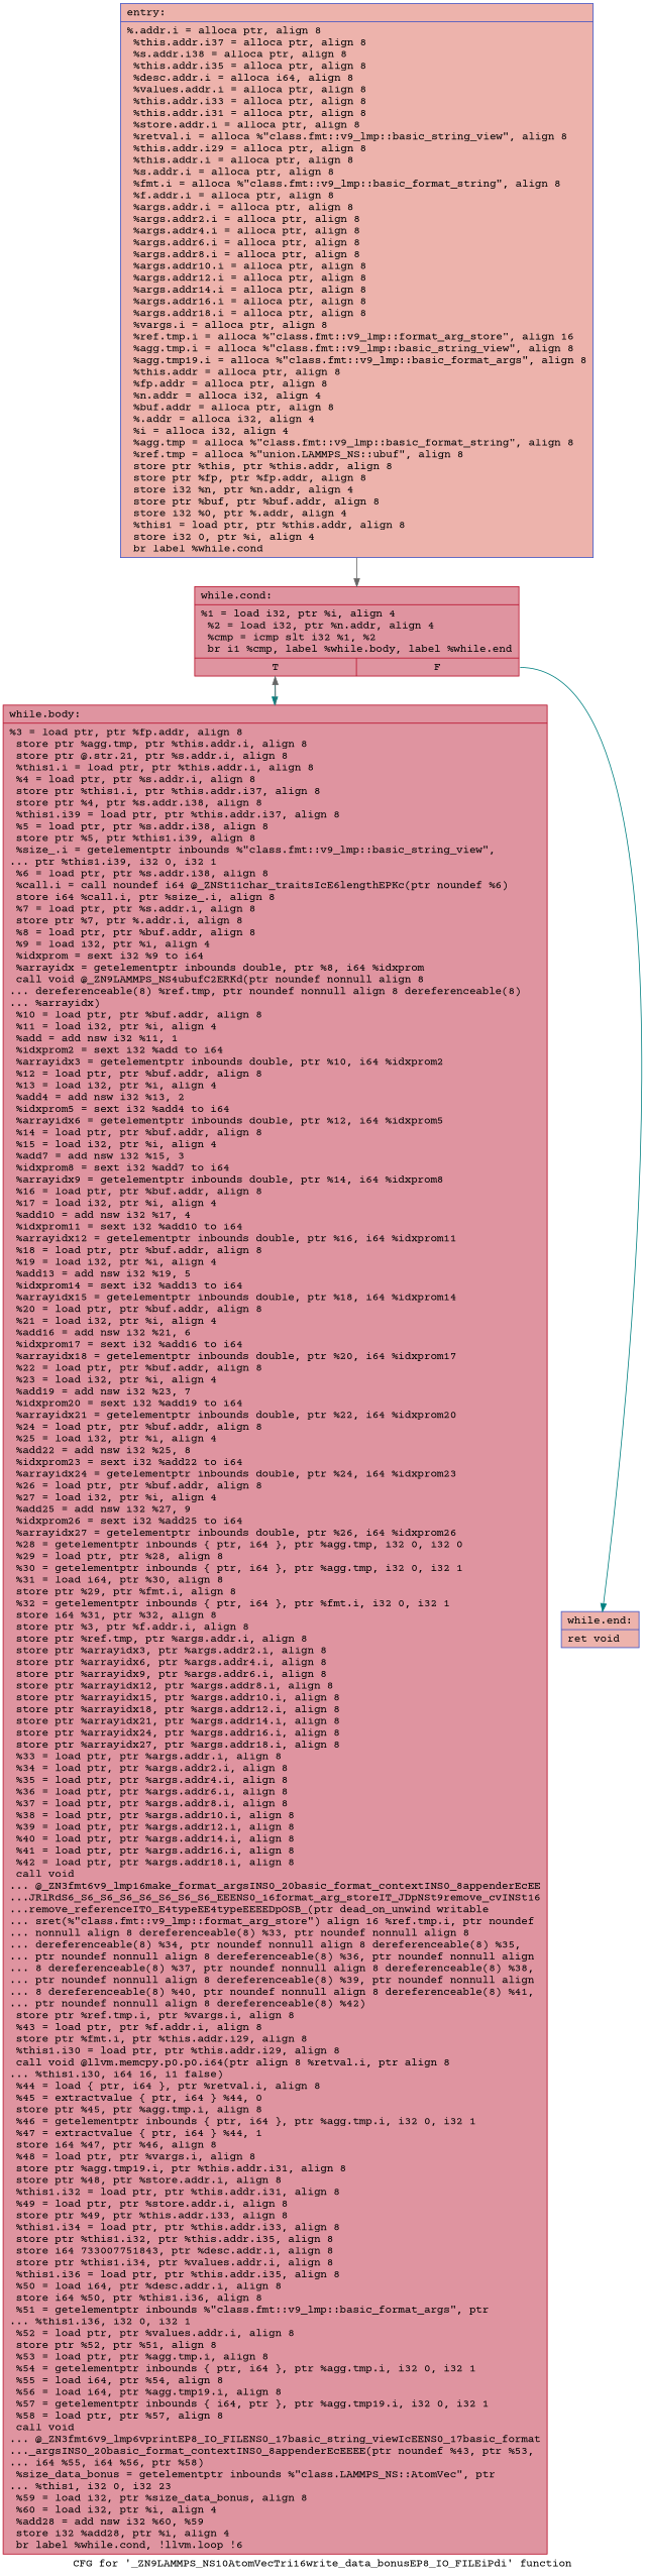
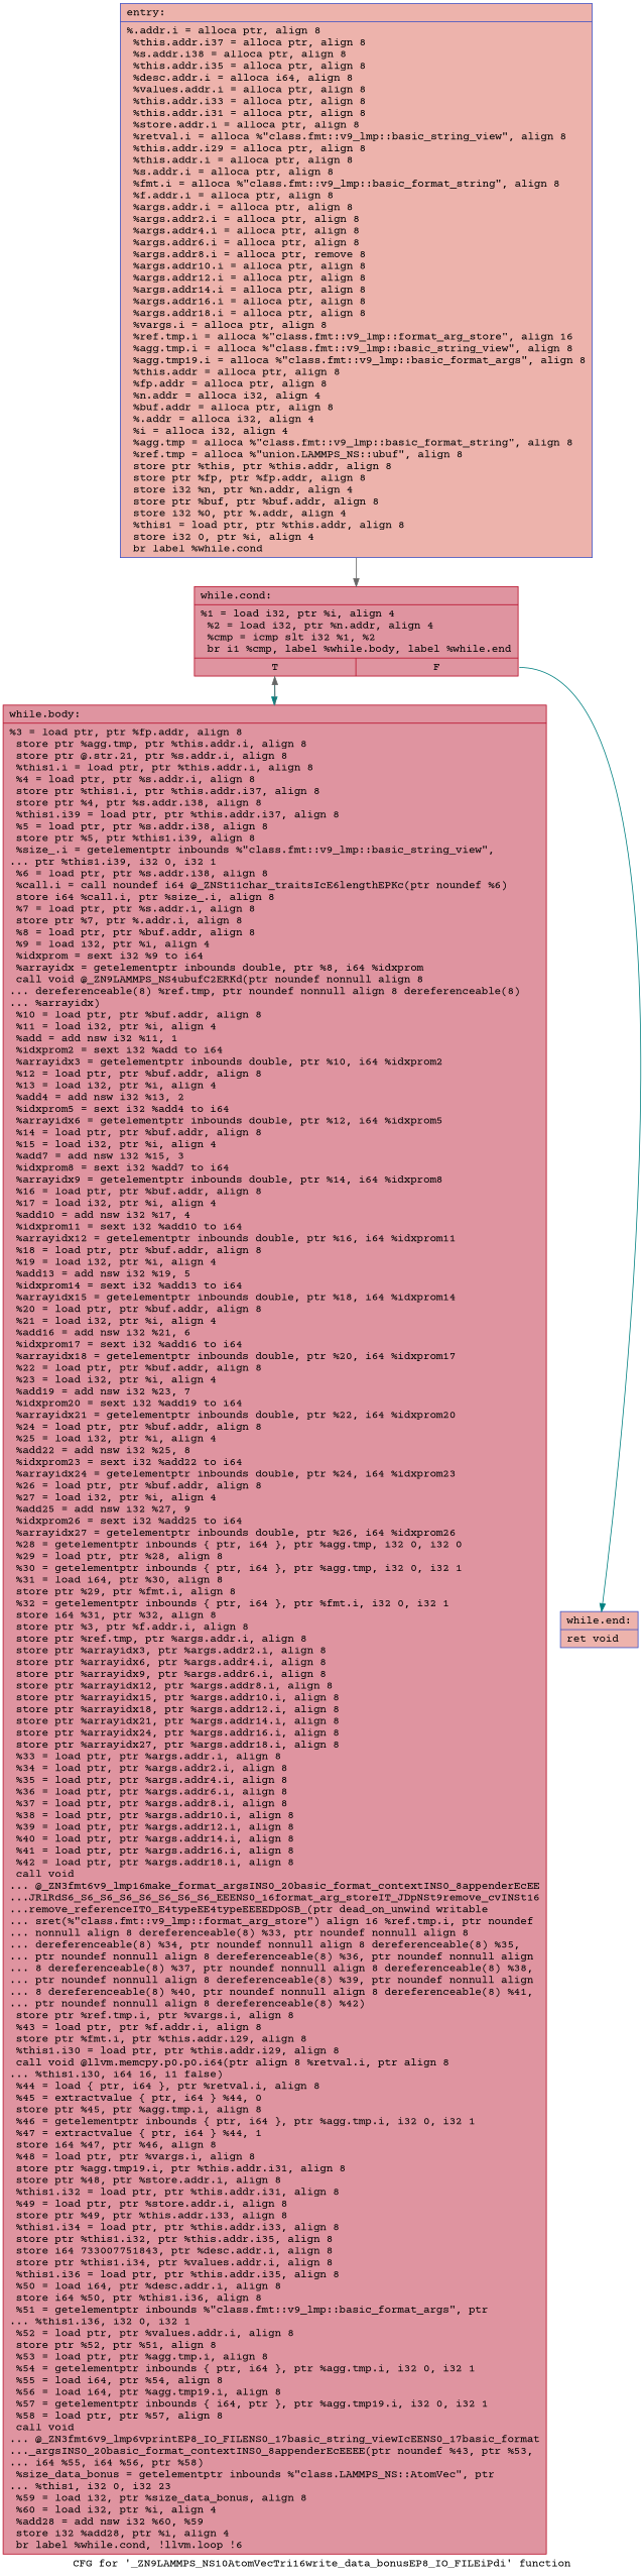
  digraph {
    label="CFG for '_ZN9LAMMPS_NS10AtomVecTri16write_data_bonusEP8_IO_FILEiPdi' function"
    fontname="Courier Prime"
    node [color="#3d50c3ff" fillcolor="#d6524470" fontname="Courier Prime" shape=record style=filled]
    edge [color=gray40 fontname="Courier Prime"]
-   n1 [label="{entry:\l|  %.addr.i = alloca ptr, align 8\l  %this.addr.i37 = alloca ptr, align 8\l  %s.addr.i38 = alloca ptr, align 8\l  %this.addr.i35 = alloca ptr, align 8\l  %desc.addr.i = alloca i64, align 8\l  %values.addr.i = alloca ptr, align 8\l  %this.addr.i33 = alloca ptr, align 8\l  %this.addr.i31 = alloca ptr, align 8\l  %store.addr.i = alloca ptr, align 8\l  %retval.i = alloca %\"class.fmt::v9_lmp::basic_string_view\", align 8\l  %this.addr.i29 = alloca ptr, align 8\l  %this.addr.i = alloca ptr, align 8\l  %s.addr.i = alloca ptr, align 8\l  %fmt.i = alloca %\"class.fmt::v9_lmp::basic_format_string\", align 8\l  %f.addr.i = alloca ptr, align 8\l  %args.addr.i = alloca ptr, align 8\l  %args.addr2.i = alloca ptr, align 8\l  %args.addr4.i = alloca ptr, align 8\l  %args.addr6.i = alloca ptr, align 8\l  %args.addr8.i = alloca ptr, align 8\l  %args.addr10.i = alloca ptr, align 8\l  %args.addr12.i = alloca ptr, align 8\l  %args.addr14.i = alloca ptr, align 8\l  %args.addr16.i = alloca ptr, align 8\l  %args.addr18.i = alloca ptr, align 8\l  %vargs.i = alloca ptr, align 8\l  %ref.tmp.i = alloca %\"class.fmt::v9_lmp::format_arg_store\", align 16\l  %agg.tmp.i = alloca %\"class.fmt::v9_lmp::basic_string_view\", align 8\l  %agg.tmp19.i = alloca %\"class.fmt::v9_lmp::basic_format_args\", align 8\l  %this.addr = alloca ptr, align 8\l  %fp.addr = alloca ptr, align 8\l  %n.addr = alloca i32, align 4\l  %buf.addr = alloca ptr, align 8\l  %.addr = alloca i32, align 4\l  %i = alloca i32, align 4\l  %agg.tmp = alloca %\"class.fmt::v9_lmp::basic_format_string\", align 8\l  %ref.tmp = alloca %\"union.LAMMPS_NS::ubuf\", align 8\l  store ptr %this, ptr %this.addr, align 8\l  store ptr %fp, ptr %fp.addr, align 8\l  store i32 %n, ptr %n.addr, align 4\l  store ptr %buf, ptr %buf.addr, align 8\l  store i32 %0, ptr %.addr, align 4\l  %this1 = load ptr, ptr %this.addr, align 8\l  store i32 0, ptr %i, align 4\l  br label %while.cond\l}"]
+   n1 [label="{entry:\l|  %.addr.i = alloca ptr, align 8\l  %this.addr.i37 = alloca ptr, align 8\l  %s.addr.i38 = alloca ptr, align 8\l  %this.addr.i35 = alloca ptr, align 8\l  %desc.addr.i = alloca i64, align 8\l  %values.addr.i = alloca ptr, align 8\l  %this.addr.i33 = alloca ptr, align 8\l  %this.addr.i31 = alloca ptr, align 8\l  %store.addr.i = alloca ptr, align 8\l  %retval.i = alloca %\"class.fmt::v9_lmp::basic_string_view\", align 8\l  %this.addr.i29 = alloca ptr, align 8\l  %this.addr.i = alloca ptr, align 8\l  %s.addr.i = alloca ptr, align 8\l  %fmt.i = alloca %\"class.fmt::v9_lmp::basic_format_string\", align 8\l  %f.addr.i = alloca ptr, align 8\l  %args.addr.i = alloca ptr, align 8\l  %args.addr2.i = alloca ptr, align 8\l  %args.addr4.i = alloca ptr, align 8\l  %args.addr6.i = alloca ptr, align 8\l  %args.addr8.i = alloca ptr, remove 8\l  %args.addr10.i = alloca ptr, align 8\l  %args.addr12.i = alloca ptr, align 8\l  %args.addr14.i = alloca ptr, align 8\l  %args.addr16.i = alloca ptr, align 8\l  %args.addr18.i = alloca ptr, align 8\l  %vargs.i = alloca ptr, align 8\l  %ref.tmp.i = alloca %\"class.fmt::v9_lmp::format_arg_store\", align 16\l  %agg.tmp.i = alloca %\"class.fmt::v9_lmp::basic_string_view\", align 8\l  %agg.tmp19.i = alloca %\"class.fmt::v9_lmp::basic_format_args\", align 8\l  %this.addr = alloca ptr, align 8\l  %fp.addr = alloca ptr, align 8\l  %n.addr = alloca i32, align 4\l  %buf.addr = alloca ptr, align 8\l  %.addr = alloca i32, align 4\l  %i = alloca i32, align 4\l  %agg.tmp = alloca %\"class.fmt::v9_lmp::basic_format_string\", align 8\l  %ref.tmp = alloca %\"union.LAMMPS_NS::ubuf\", align 8\l  store ptr %this, ptr %this.addr, align 8\l  store ptr %fp, ptr %fp.addr, align 8\l  store i32 %n, ptr %n.addr, align 4\l  store ptr %buf, ptr %buf.addr, align 8\l  store i32 %0, ptr %.addr, align 4\l  %this1 = load ptr, ptr %this.addr, align 8\l  store i32 0, ptr %i, align 4\l  br label %while.cond\l}"]
    n2 [color="#b70d28ff" fillcolor="#b70d2870" label="{while.cond:\l|  %1 = load i32, ptr %i, align 4\l  %2 = load i32, ptr %n.addr, align 4\l  %cmp = icmp slt i32 %1, %2\l  br i1 %cmp, label %while.body, label %while.end\l|{<s0>T|<s1>F}}"]
    n3 [color="#b70d28ff" fillcolor="#b70d2870" label="{while.body:\l|  %3 = load ptr, ptr %fp.addr, align 8\l  store ptr %agg.tmp, ptr %this.addr.i, align 8\l  store ptr @.str.21, ptr %s.addr.i, align 8\l  %this1.i = load ptr, ptr %this.addr.i, align 8\l  %4 = load ptr, ptr %s.addr.i, align 8\l  store ptr %this1.i, ptr %this.addr.i37, align 8\l  store ptr %4, ptr %s.addr.i38, align 8\l  %this1.i39 = load ptr, ptr %this.addr.i37, align 8\l  %5 = load ptr, ptr %s.addr.i38, align 8\l  store ptr %5, ptr %this1.i39, align 8\l  %size_.i = getelementptr inbounds %\"class.fmt::v9_lmp::basic_string_view\",\l... ptr %this1.i39, i32 0, i32 1\l  %6 = load ptr, ptr %s.addr.i38, align 8\l  %call.i = call noundef i64 @_ZNSt11char_traitsIcE6lengthEPKc(ptr noundef %6)\l  store i64 %call.i, ptr %size_.i, align 8\l  %7 = load ptr, ptr %s.addr.i, align 8\l  store ptr %7, ptr %.addr.i, align 8\l  %8 = load ptr, ptr %buf.addr, align 8\l  %9 = load i32, ptr %i, align 4\l  %idxprom = sext i32 %9 to i64\l  %arrayidx = getelementptr inbounds double, ptr %8, i64 %idxprom\l  call void @_ZN9LAMMPS_NS4ubufC2ERKd(ptr noundef nonnull align 8\l... dereferenceable(8) %ref.tmp, ptr noundef nonnull align 8 dereferenceable(8)\l... %arrayidx)\l  %10 = load ptr, ptr %buf.addr, align 8\l  %11 = load i32, ptr %i, align 4\l  %add = add nsw i32 %11, 1\l  %idxprom2 = sext i32 %add to i64\l  %arrayidx3 = getelementptr inbounds double, ptr %10, i64 %idxprom2\l  %12 = load ptr, ptr %buf.addr, align 8\l  %13 = load i32, ptr %i, align 4\l  %add4 = add nsw i32 %13, 2\l  %idxprom5 = sext i32 %add4 to i64\l  %arrayidx6 = getelementptr inbounds double, ptr %12, i64 %idxprom5\l  %14 = load ptr, ptr %buf.addr, align 8\l  %15 = load i32, ptr %i, align 4\l  %add7 = add nsw i32 %15, 3\l  %idxprom8 = sext i32 %add7 to i64\l  %arrayidx9 = getelementptr inbounds double, ptr %14, i64 %idxprom8\l  %16 = load ptr, ptr %buf.addr, align 8\l  %17 = load i32, ptr %i, align 4\l  %add10 = add nsw i32 %17, 4\l  %idxprom11 = sext i32 %add10 to i64\l  %arrayidx12 = getelementptr inbounds double, ptr %16, i64 %idxprom11\l  %18 = load ptr, ptr %buf.addr, align 8\l  %19 = load i32, ptr %i, align 4\l  %add13 = add nsw i32 %19, 5\l  %idxprom14 = sext i32 %add13 to i64\l  %arrayidx15 = getelementptr inbounds double, ptr %18, i64 %idxprom14\l  %20 = load ptr, ptr %buf.addr, align 8\l  %21 = load i32, ptr %i, align 4\l  %add16 = add nsw i32 %21, 6\l  %idxprom17 = sext i32 %add16 to i64\l  %arrayidx18 = getelementptr inbounds double, ptr %20, i64 %idxprom17\l  %22 = load ptr, ptr %buf.addr, align 8\l  %23 = load i32, ptr %i, align 4\l  %add19 = add nsw i32 %23, 7\l  %idxprom20 = sext i32 %add19 to i64\l  %arrayidx21 = getelementptr inbounds double, ptr %22, i64 %idxprom20\l  %24 = load ptr, ptr %buf.addr, align 8\l  %25 = load i32, ptr %i, align 4\l  %add22 = add nsw i32 %25, 8\l  %idxprom23 = sext i32 %add22 to i64\l  %arrayidx24 = getelementptr inbounds double, ptr %24, i64 %idxprom23\l  %26 = load ptr, ptr %buf.addr, align 8\l  %27 = load i32, ptr %i, align 4\l  %add25 = add nsw i32 %27, 9\l  %idxprom26 = sext i32 %add25 to i64\l  %arrayidx27 = getelementptr inbounds double, ptr %26, i64 %idxprom26\l  %28 = getelementptr inbounds \{ ptr, i64 \}, ptr %agg.tmp, i32 0, i32 0\l  %29 = load ptr, ptr %28, align 8\l  %30 = getelementptr inbounds \{ ptr, i64 \}, ptr %agg.tmp, i32 0, i32 1\l  %31 = load i64, ptr %30, align 8\l  store ptr %29, ptr %fmt.i, align 8\l  %32 = getelementptr inbounds \{ ptr, i64 \}, ptr %fmt.i, i32 0, i32 1\l  store i64 %31, ptr %32, align 8\l  store ptr %3, ptr %f.addr.i, align 8\l  store ptr %ref.tmp, ptr %args.addr.i, align 8\l  store ptr %arrayidx3, ptr %args.addr2.i, align 8\l  store ptr %arrayidx6, ptr %args.addr4.i, align 8\l  store ptr %arrayidx9, ptr %args.addr6.i, align 8\l  store ptr %arrayidx12, ptr %args.addr8.i, align 8\l  store ptr %arrayidx15, ptr %args.addr10.i, align 8\l  store ptr %arrayidx18, ptr %args.addr12.i, align 8\l  store ptr %arrayidx21, ptr %args.addr14.i, align 8\l  store ptr %arrayidx24, ptr %args.addr16.i, align 8\l  store ptr %arrayidx27, ptr %args.addr18.i, align 8\l  %33 = load ptr, ptr %args.addr.i, align 8\l  %34 = load ptr, ptr %args.addr2.i, align 8\l  %35 = load ptr, ptr %args.addr4.i, align 8\l  %36 = load ptr, ptr %args.addr6.i, align 8\l  %37 = load ptr, ptr %args.addr8.i, align 8\l  %38 = load ptr, ptr %args.addr10.i, align 8\l  %39 = load ptr, ptr %args.addr12.i, align 8\l  %40 = load ptr, ptr %args.addr14.i, align 8\l  %41 = load ptr, ptr %args.addr16.i, align 8\l  %42 = load ptr, ptr %args.addr18.i, align 8\l  call void\l... @_ZN3fmt6v9_lmp16make_format_argsINS0_20basic_format_contextINS0_8appenderEcEE\l...JRlRdS6_S6_S6_S6_S6_S6_S6_S6_EEENS0_16format_arg_storeIT_JDpNSt9remove_cvINSt16\l...remove_referenceIT0_E4typeEE4typeEEEEDpOSB_(ptr dead_on_unwind writable\l... sret(%\"class.fmt::v9_lmp::format_arg_store\") align 16 %ref.tmp.i, ptr noundef\l... nonnull align 8 dereferenceable(8) %33, ptr noundef nonnull align 8\l... dereferenceable(8) %34, ptr noundef nonnull align 8 dereferenceable(8) %35,\l... ptr noundef nonnull align 8 dereferenceable(8) %36, ptr noundef nonnull align\l... 8 dereferenceable(8) %37, ptr noundef nonnull align 8 dereferenceable(8) %38,\l... ptr noundef nonnull align 8 dereferenceable(8) %39, ptr noundef nonnull align\l... 8 dereferenceable(8) %40, ptr noundef nonnull align 8 dereferenceable(8) %41,\l... ptr noundef nonnull align 8 dereferenceable(8) %42)\l  store ptr %ref.tmp.i, ptr %vargs.i, align 8\l  %43 = load ptr, ptr %f.addr.i, align 8\l  store ptr %fmt.i, ptr %this.addr.i29, align 8\l  %this1.i30 = load ptr, ptr %this.addr.i29, align 8\l  call void @llvm.memcpy.p0.p0.i64(ptr align 8 %retval.i, ptr align 8\l... %this1.i30, i64 16, i1 false)\l  %44 = load \{ ptr, i64 \}, ptr %retval.i, align 8\l  %45 = extractvalue \{ ptr, i64 \} %44, 0\l  store ptr %45, ptr %agg.tmp.i, align 8\l  %46 = getelementptr inbounds \{ ptr, i64 \}, ptr %agg.tmp.i, i32 0, i32 1\l  %47 = extractvalue \{ ptr, i64 \} %44, 1\l  store i64 %47, ptr %46, align 8\l  %48 = load ptr, ptr %vargs.i, align 8\l  store ptr %agg.tmp19.i, ptr %this.addr.i31, align 8\l  store ptr %48, ptr %store.addr.i, align 8\l  %this1.i32 = load ptr, ptr %this.addr.i31, align 8\l  %49 = load ptr, ptr %store.addr.i, align 8\l  store ptr %49, ptr %this.addr.i33, align 8\l  %this1.i34 = load ptr, ptr %this.addr.i33, align 8\l  store ptr %this1.i32, ptr %this.addr.i35, align 8\l  store i64 733007751843, ptr %desc.addr.i, align 8\l  store ptr %this1.i34, ptr %values.addr.i, align 8\l  %this1.i36 = load ptr, ptr %this.addr.i35, align 8\l  %50 = load i64, ptr %desc.addr.i, align 8\l  store i64 %50, ptr %this1.i36, align 8\l  %51 = getelementptr inbounds %\"class.fmt::v9_lmp::basic_format_args\", ptr\l... %this1.i36, i32 0, i32 1\l  %52 = load ptr, ptr %values.addr.i, align 8\l  store ptr %52, ptr %51, align 8\l  %53 = load ptr, ptr %agg.tmp.i, align 8\l  %54 = getelementptr inbounds \{ ptr, i64 \}, ptr %agg.tmp.i, i32 0, i32 1\l  %55 = load i64, ptr %54, align 8\l  %56 = load i64, ptr %agg.tmp19.i, align 8\l  %57 = getelementptr inbounds \{ i64, ptr \}, ptr %agg.tmp19.i, i32 0, i32 1\l  %58 = load ptr, ptr %57, align 8\l  call void\l... @_ZN3fmt6v9_lmp6vprintEP8_IO_FILENS0_17basic_string_viewIcEENS0_17basic_format\l..._argsINS0_20basic_format_contextINS0_8appenderEcEEEE(ptr noundef %43, ptr %53,\l... i64 %55, i64 %56, ptr %58)\l  %size_data_bonus = getelementptr inbounds %\"class.LAMMPS_NS::AtomVec\", ptr\l... %this1, i32 0, i32 23\l  %59 = load i32, ptr %size_data_bonus, align 8\l  %60 = load i32, ptr %i, align 4\l  %add28 = add nsw i32 %60, %59\l  store i32 %add28, ptr %i, align 4\l  br label %while.cond, !llvm.loop !6\l}"]
    n4 [label="{while.end:\l|  ret void\l}"]
    n1 -> n2
    n2 -> n3 [tailport=s0 color=teal]
    n2 -> n4 [tailport=s1 color=teal]
    n3 -> n2
  }
